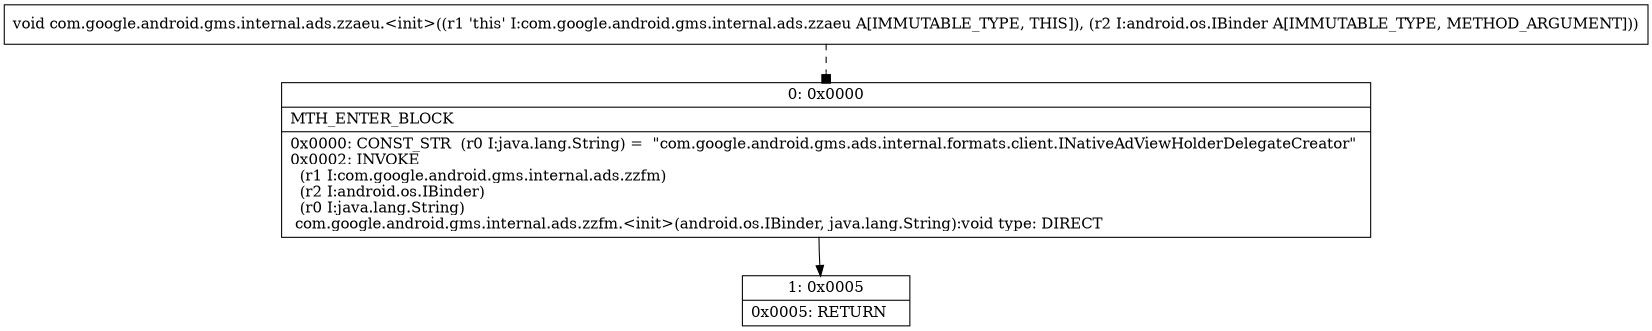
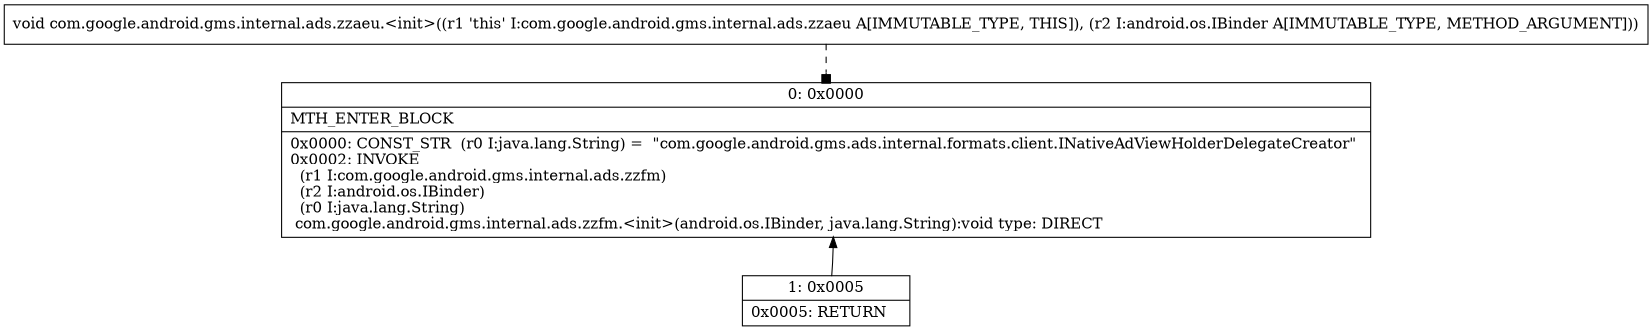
  digraph {
    node [shape=record]
    n1 [label="{0\:\ 0x0000|MTH_ENTER_BLOCK\l|0x0000: CONST_STR  (r0 I:java.lang.String) =  \"com.google.android.gms.ads.internal.formats.client.INativeAdViewHolderDelegateCreator\" \l0x0002: INVOKE  \l  (r1 I:com.google.android.gms.internal.ads.zzfm)\l  (r2 I:android.os.IBinder)\l  (r0 I:java.lang.String)\l com.google.android.gms.internal.ads.zzfm.\<init\>(android.os.IBinder, java.lang.String):void type: DIRECT \l}"]
    n2 [label="{1\:\ 0x0005|0x0005: RETURN   \l}"]
    n3 [label="{void com.google.android.gms.internal.ads.zzaeu.\<init\>((r1 'this' I:com.google.android.gms.internal.ads.zzaeu A[IMMUTABLE_TYPE, THIS]), (r2 I:android.os.IBinder A[IMMUTABLE_TYPE, METHOD_ARGUMENT])) }"]
-   n1 -> n2 [style=solid arrowhead=normal]
+   n2 -> n1 [style=solid arrowhead=normal]
    n3 -> n1 [style=dashed arrowhead=box]
  }
